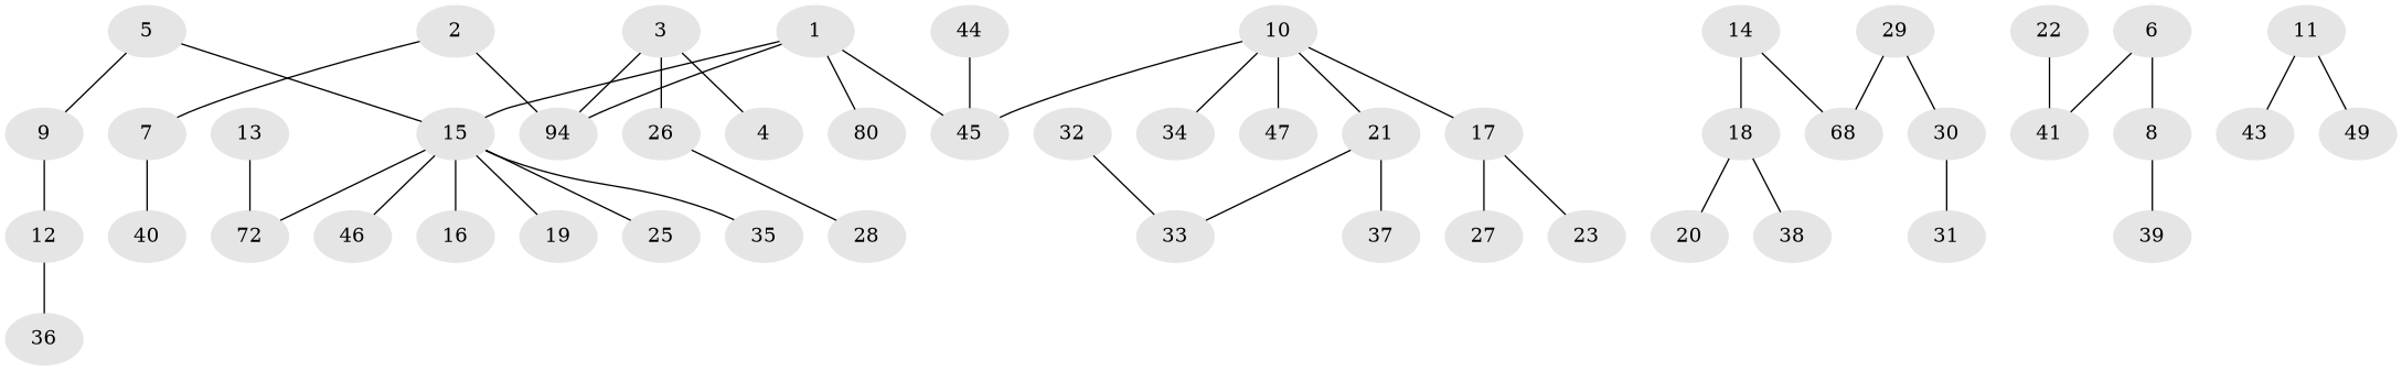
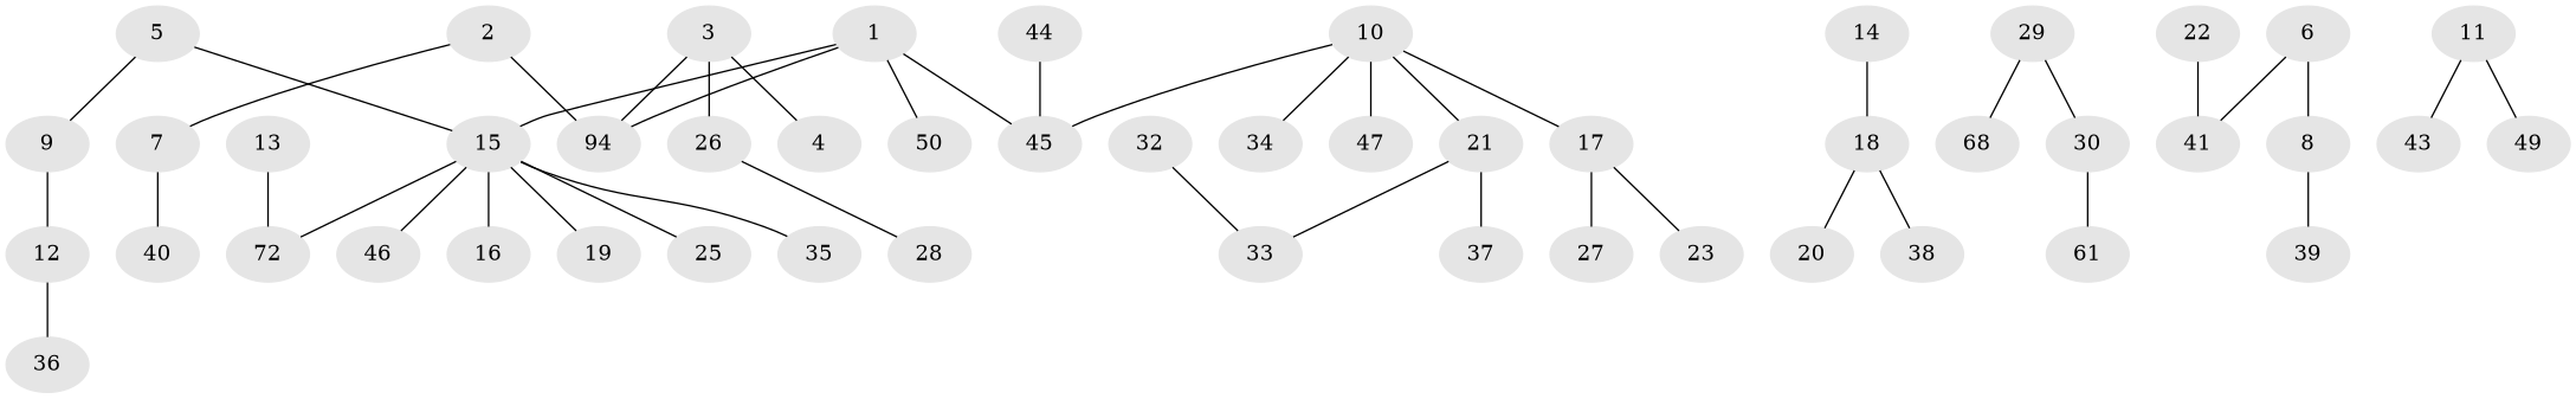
  graph {
    node [color=gray90 style=filled]
    edge [weight=1.0]
    1
    15
    n3 [label=94]
    45
-   50 [label=80]
+   50
    n6 [label=72]
    16
    19
    25
    35
    46
    2
    7
    40
    3
    4
    26
    28
    14
    18
    n21 [label=68]
    5
    9
    12
    6
    41
    8
    39
    36
    10
    17
    21
    34
    47
    23
    27
    33
    37
    11
    43
    49
    13
    20
    38
    22
    29
    30
-   31
+   31 [label=61]
    32
    44
    1 -- 15
    1 -- n3
    1 -- 45
    1 -- 50
    15 -- n6
    15 -- 16
    15 -- 19
    15 -- 25
    15 -- 35
    15 -- 46
    2 -- n3
    2 -- 7
    7 -- 40
    3 -- n3
    3 -- 4
    3 -- 26
    26 -- 28
    14 -- 18
-   14 -- n21
    18 -- 20
    18 -- 38
    5 -- 15
    5 -- 9
    9 -- 12
    12 -- 36
    6 -- 41
    6 -- 8
    8 -- 39
    10 -- 45
    10 -- 17
    10 -- 21
    10 -- 34
    10 -- 47
    17 -- 23
    17 -- 27
    21 -- 33
    21 -- 37
    11 -- 43
    11 -- 49
    13 -- n6
    22 -- 41
    29 -- n21
    29 -- 30
    30 -- 31
    32 -- 33
    44 -- 45
  }
